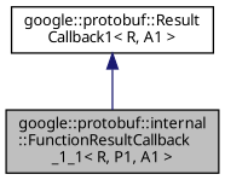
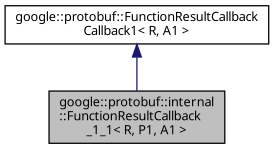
  digraph {
    fontname="Noto Sans"
    node [color=black fontname="Noto Sans" fontsize=10 shape=record style=filled]
    n1 [fillcolor=grey75 fontcolor=black height=0.2 label="google::protobuf::internal\l::FunctionResultCallback\l_1_1\< R, P1, A1 \>" width=0.4]
-   n2 [fillcolor=white height=0.2 label="google::protobuf::Result\lCallback1\< R, A1 \>" width=0.4]
+   n2 [fillcolor=white height=0.2 label="google::protobuf::FunctionResultCallback\lCallback1\< R, A1 \>" width=0.4]
    n2 -> n1 [color=midnightblue dir=back fontname="Noto Sans" fontsize=10 labelfontname=Helvetica labelfontsize=10 style=solid]
  }
